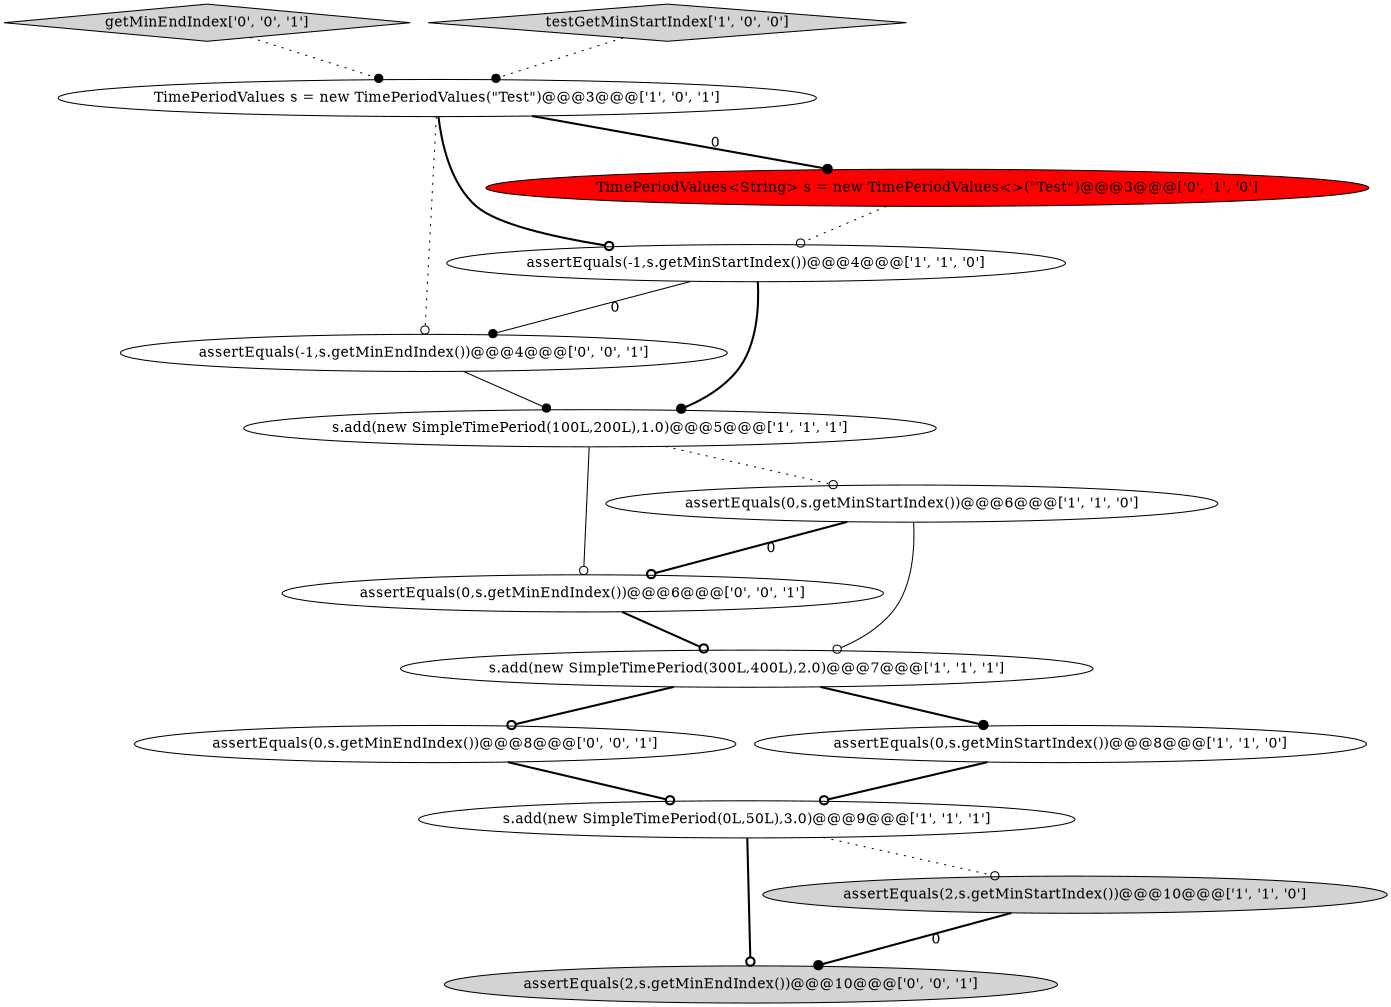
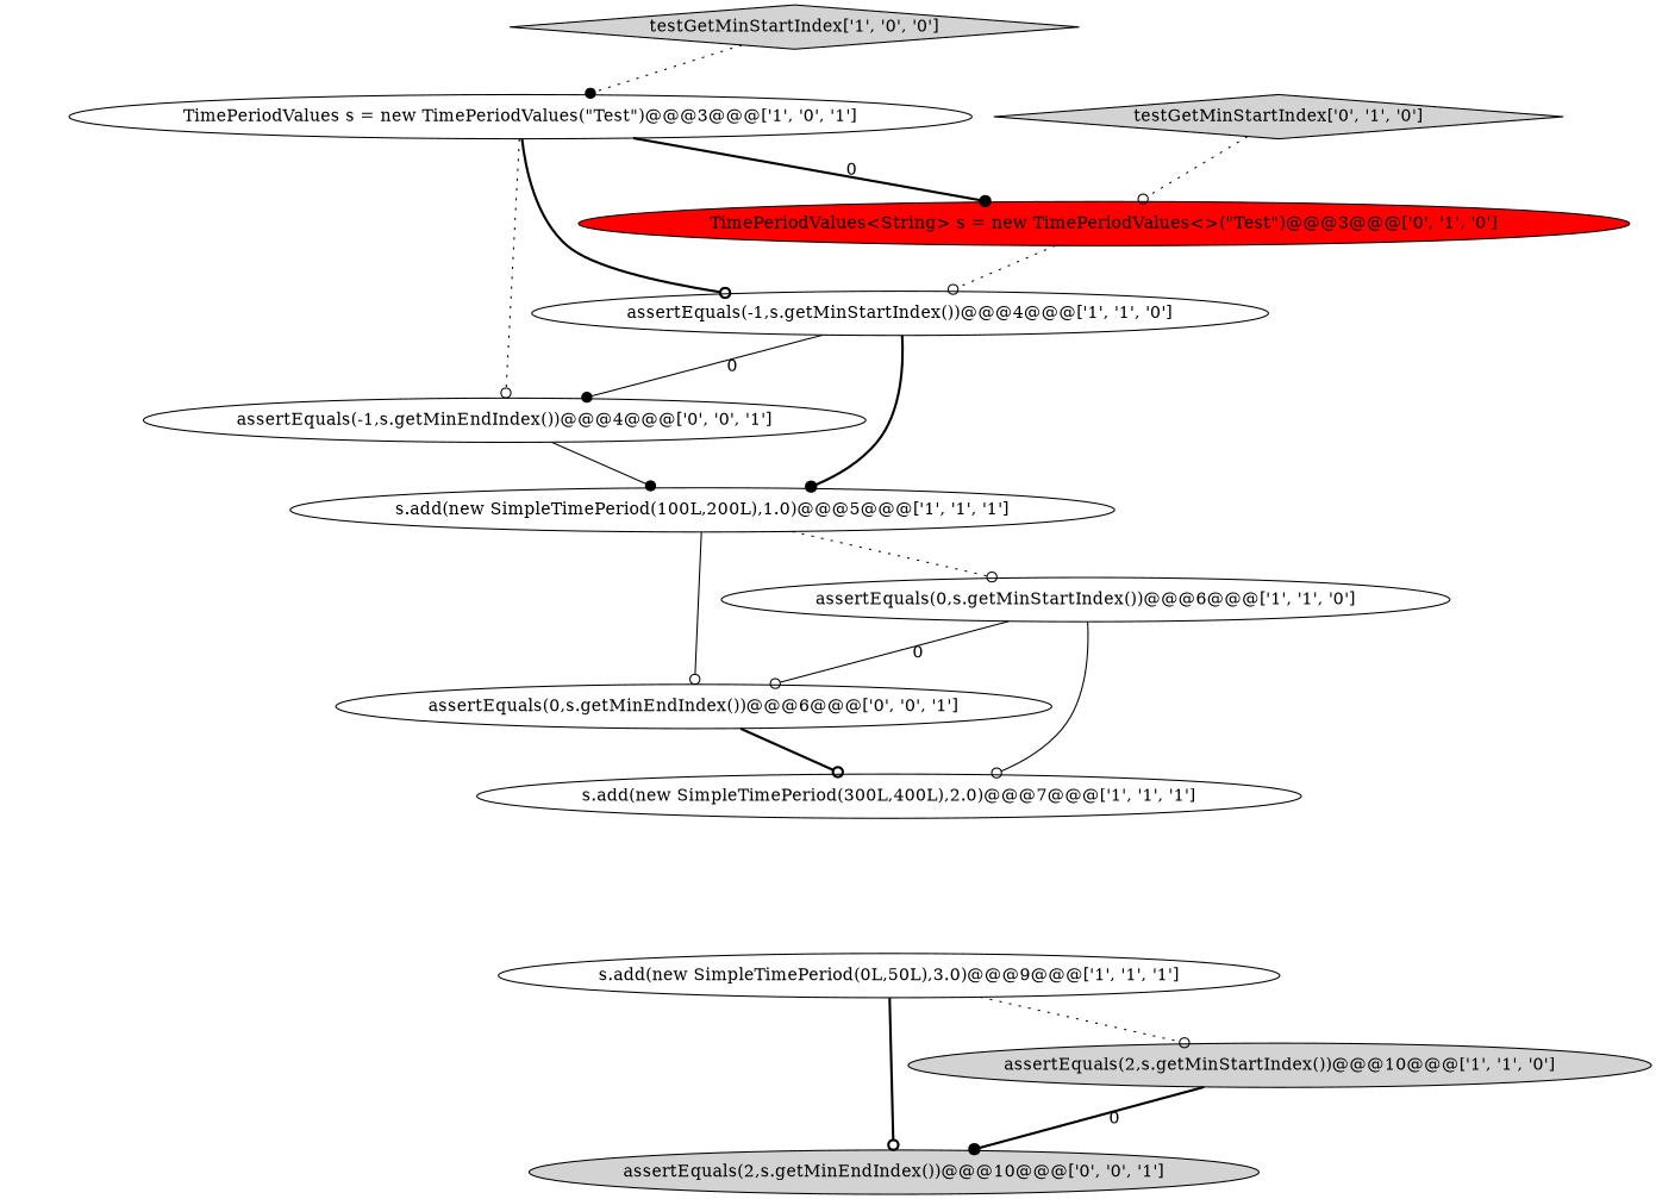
  digraph {
    node [fillcolor=white shape=ellipse style=filled]
    edge [arrowhead=odot style=bold]
    n1 [label="s.add(new SimpleTimePeriod(100L,200L),1.0)@@@5@@@['1', '1', '1']"]
    n2 [label="assertEquals(0,s.getMinEndIndex())@@@6@@@['0', '0', '1']"]
    n3 [label="assertEquals(0,s.getMinStartIndex())@@@6@@@['1', '1', '0']"]
    n4 [label="s.add(new SimpleTimePeriod(300L,400L),2.0)@@@7@@@['1', '1', '1']"]
-   n5 [fillcolor=lightgray label="getMinEndIndex['0', '0', '1']" shape=diamond]
    n6 [label="TimePeriodValues s = new TimePeriodValues(\"Test\")@@@3@@@['1', '0', '1']"]
    n7 [label="assertEquals(-1,s.getMinEndIndex())@@@4@@@['0', '0', '1']"]
    n8 [fillcolor=red label="TimePeriodValues<String> s = new TimePeriodValues<>(\"Test\")@@@3@@@['0', '1', '0']"]
    n9 [label="assertEquals(-1,s.getMinStartIndex())@@@4@@@['1', '1', '0']"]
    n10 [fillcolor=lightgray label="testGetMinStartIndex['1', '0', '0']" shape=diamond]
-   n11 [label="assertEquals(0,s.getMinEndIndex())@@@8@@@['0', '0', '1']"]
-   n12 [label="assertEquals(0,s.getMinStartIndex())@@@8@@@['1', '1', '0']"]
    n13 [label="s.add(new SimpleTimePeriod(0L,50L),3.0)@@@9@@@['1', '1', '1']"]
    n14 [fillcolor=lightgray label="assertEquals(2,s.getMinEndIndex())@@@10@@@['0', '0', '1']"]
    n15 [fillcolor=lightgray label="assertEquals(2,s.getMinStartIndex())@@@10@@@['1', '1', '0']"]
+   n16 [fillcolor=lightgray label="testGetMinStartIndex['0', '1', '0']" shape=diamond]
    n1 -> n2 [style=solid]
    n1 -> n3 [style=dotted]
    n2 -> n4
-   n3 -> n2 [label=0]
+   n3 -> n2 [label=0 style=solid]
    n3 -> n4 [style=solid]
-   n4 -> n11
-   n4 -> n12 [arrowhead=dot]
-   n5 -> n6 [arrowhead=dot style=dotted]
    n6 -> n7 [style=dotted]
    n6 -> n8 [arrowhead=dot label=0]
    n6 -> n9
    n7 -> n1 [arrowhead=dot style=solid]
    n8 -> n9 [style=dotted]
    n9 -> n1 [arrowhead=dot]
    n9 -> n7 [arrowhead=dot label=0 style=solid]
    n10 -> n6 [arrowhead=dot style=dotted]
-   n11 -> n13
-   n12 -> n13
    n13 -> n14
    n13 -> n15 [style=dotted]
    n15 -> n14 [arrowhead=dot label=0]
+   n16 -> n8 [style=dotted]
  }
